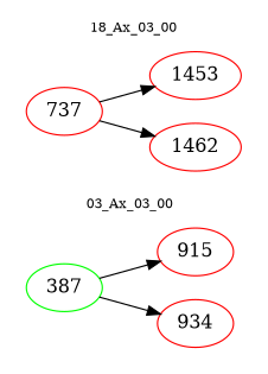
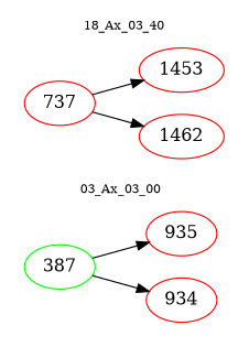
  digraph {
    rankdir=LR
    node [color=red]
    edge [color=black]
    n1 [color=green label=387]
    n2 [label=934]
-   n3 [label=915]
+   n3 [label=935]
    n4 [label=737]
    n5 [label=1462]
    n6 [label=1453]
    subgraph cluster_1 {
      color=white
      fontsize=10
      label="03_Ax_03_00"
      n1
      n2
      n3
    }
    subgraph cluster_2 {
      color=white
      fontsize=10
-     label="18_Ax_03_00"
+     label="18_Ax_03_40"
      n4
      n5
      n6
    }
    n1 -> n2
    n1 -> n3
    n4 -> n5
    n4 -> n6
  }
